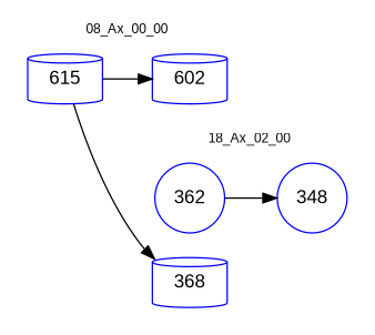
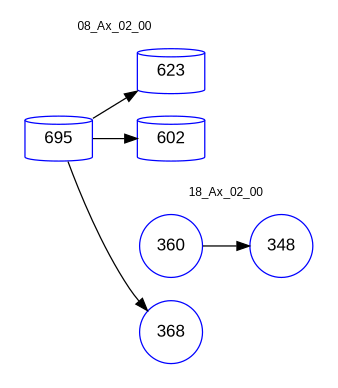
  digraph {
    fontname="Liberation Sans"
    rankdir=LR
    node [color=blue fontname="Liberation Sans" shape=cylinder]
    edge [color=black fontname="Liberation Sans"]
-   n1 [label=615]
+   n1 [label=695]
    n2 [label=602]
-   n4 [label=362 shape=circle]
+   n3 [label=623]
+   n4 [label=360 shape=circle]
    n5 [label=348 shape=circle]
-   n6 [label=368]
+   n6 [label=368 shape=circle]
    subgraph cluster_1 {
      color=white
      fontsize=10
-     label="08_Ax_00_00"
+     label="08_Ax_02_00"
      n1
      n2
+     n3
    }
    subgraph cluster_2 {
      color=white
      fontsize=10
      label="18_Ax_02_00"
      n4
      n5
      n6
    }
    n1 -> n2
+   n1 -> n3
    n1 -> n6
    n4 -> n5
  }
